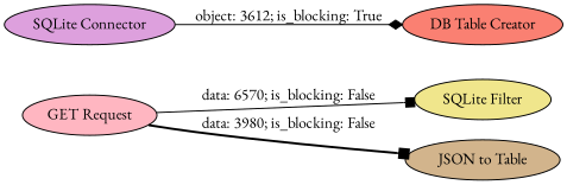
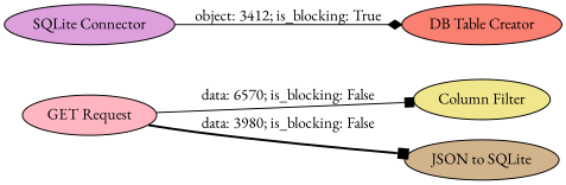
  digraph {
    fontname="EB Garamond"
    rankdir=LR
    node [fontname="EB Garamond" style=filled]
    edge [arrowhead=box fontname="EB Garamond" style=solid]
-   n1 [fillcolor=khaki label="SQLite Filter"]
+   n1 [fillcolor=khaki label="Column Filter"]
    n2 [fillcolor=lightpink label="GET Request"]
-   n3 [fillcolor=tan label="JSON to Table"]
+   n3 [fillcolor=tan label="JSON to SQLite"]
    n4 [fillcolor=plum label="SQLite Connector"]
    n5 [fillcolor=salmon label="DB Table Creator"]
    n2 -> n1 [label="data: 6570; is_blocking: False"]
    n2 -> n3 [label="data: 3980; is_blocking: False" style=bold]
-   n4 -> n5 [arrowhead=diamond label="object: 3612; is_blocking: True"]
+   n4 -> n5 [arrowhead=diamond label="object: 3412; is_blocking: True"]
  }
